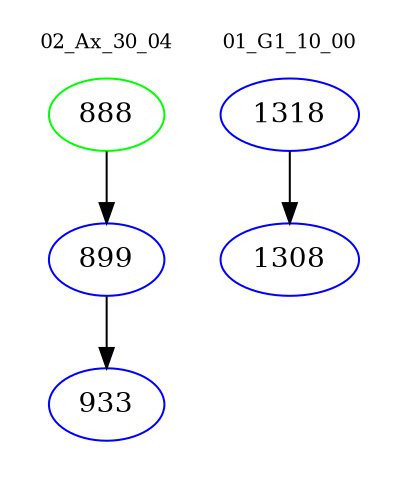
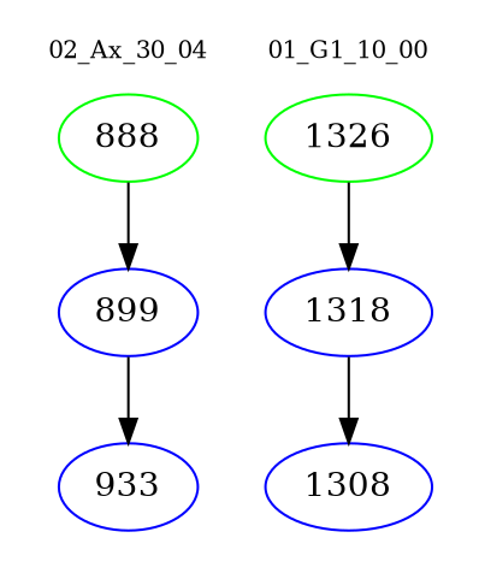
  digraph {
    node [color=blue]
    edge [color=black]
    n1 [color=green label=888]
    n2 [label=899]
    n3 [label=933]
+   n4 [color=green label=1326]
    n5 [label=1318]
    n6 [label=1308]
    subgraph cluster_1 {
      color=white
      fontsize=10
      label="02_Ax_30_04"
      n1
      n2
      n3
    }
    subgraph cluster_2 {
      color=white
      fontsize=10
      label="01_G1_10_00"
+     n4
      n5
      n6
    }
    n1 -> n2
    n2 -> n3
+   n4 -> n5
    n5 -> n6
  }
